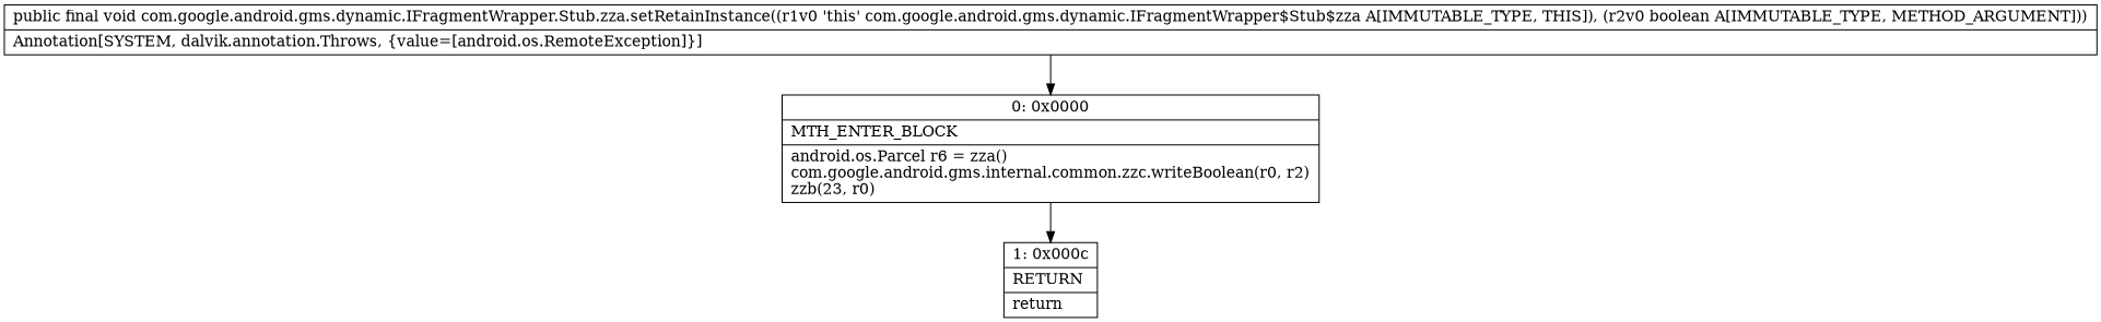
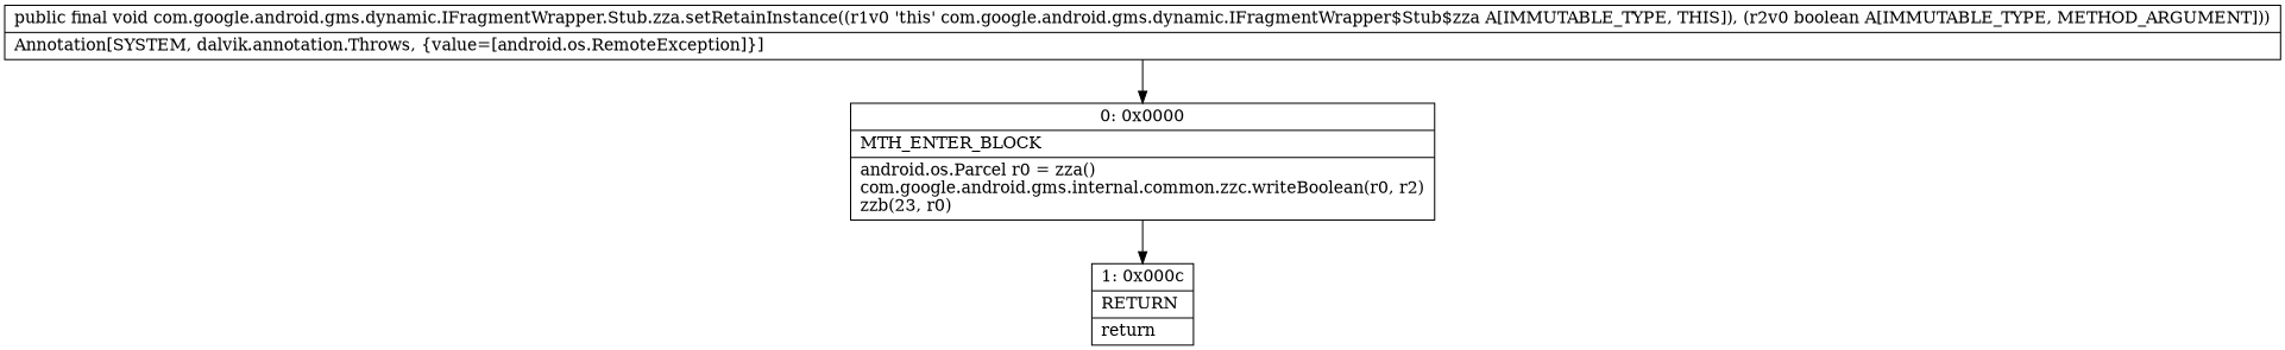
  digraph {
    node [shape=record]
-   n1 [label="{0\:\ 0x0000|MTH_ENTER_BLOCK\l|android.os.Parcel r6 = zza()\lcom.google.android.gms.internal.common.zzc.writeBoolean(r0, r2)\lzzb(23, r0)\l}"]
+   n1 [label="{0\:\ 0x0000|MTH_ENTER_BLOCK\l|android.os.Parcel r0 = zza()\lcom.google.android.gms.internal.common.zzc.writeBoolean(r0, r2)\lzzb(23, r0)\l}"]
    n2 [label="{1\:\ 0x000c|RETURN\l|return\l}"]
    n3 [label="{public final void com.google.android.gms.dynamic.IFragmentWrapper.Stub.zza.setRetainInstance((r1v0 'this' com.google.android.gms.dynamic.IFragmentWrapper$Stub$zza A[IMMUTABLE_TYPE, THIS]), (r2v0 boolean A[IMMUTABLE_TYPE, METHOD_ARGUMENT]))  | Annotation[SYSTEM, dalvik.annotation.Throws, \{value=[android.os.RemoteException]\}]\l}"]
    n1 -> n2
    n3 -> n1
  }
